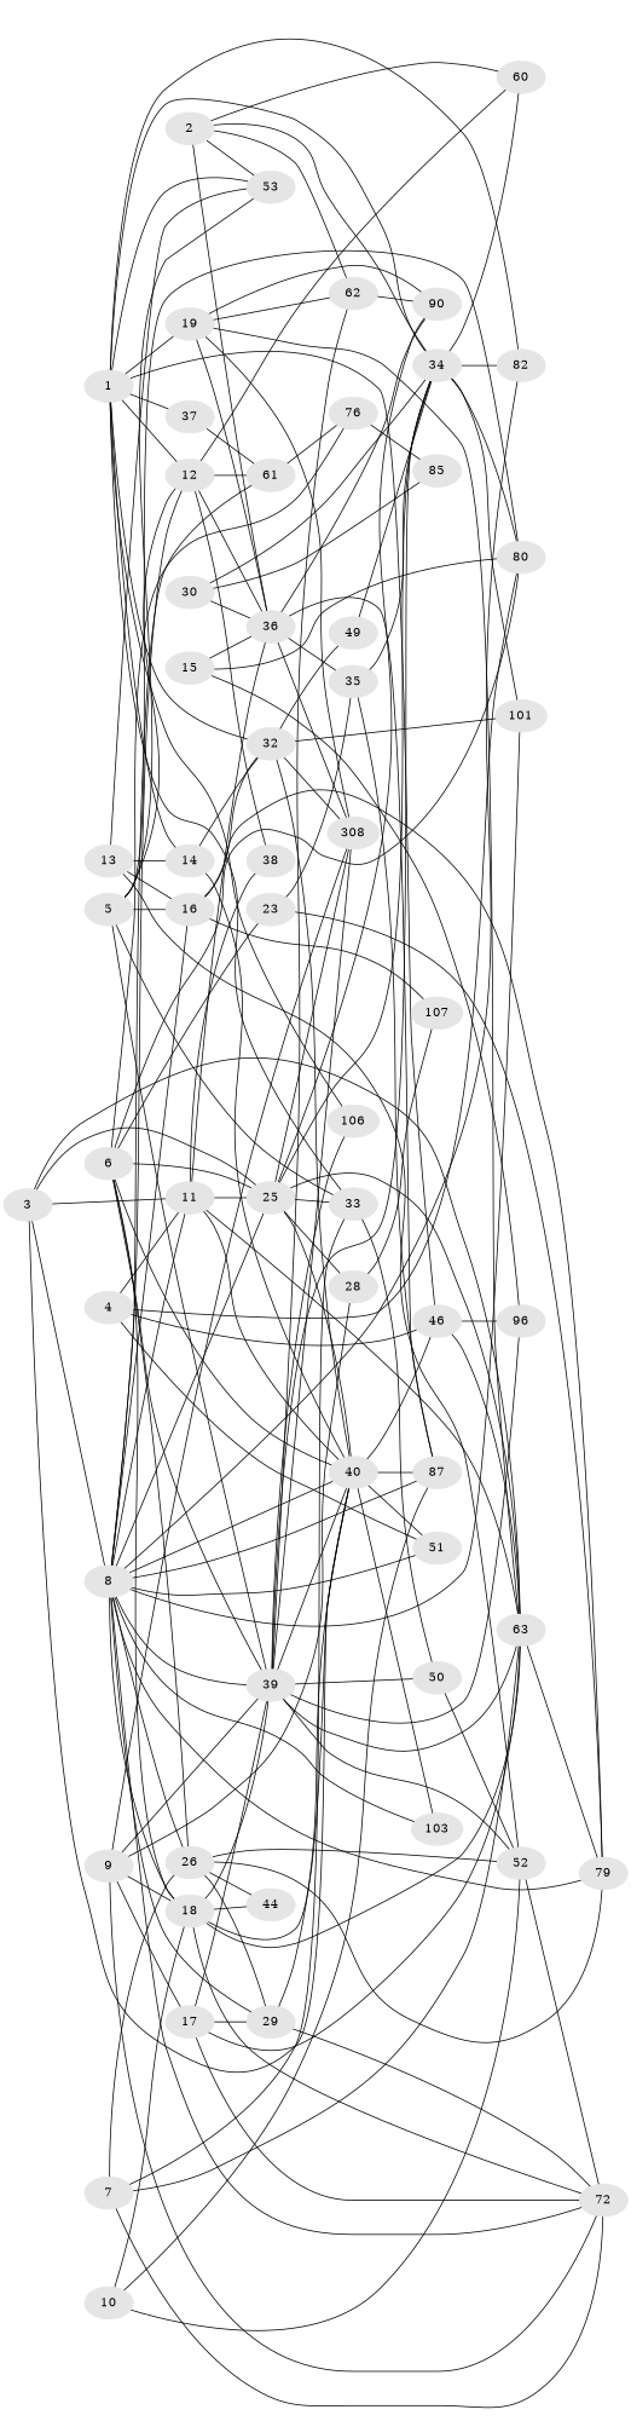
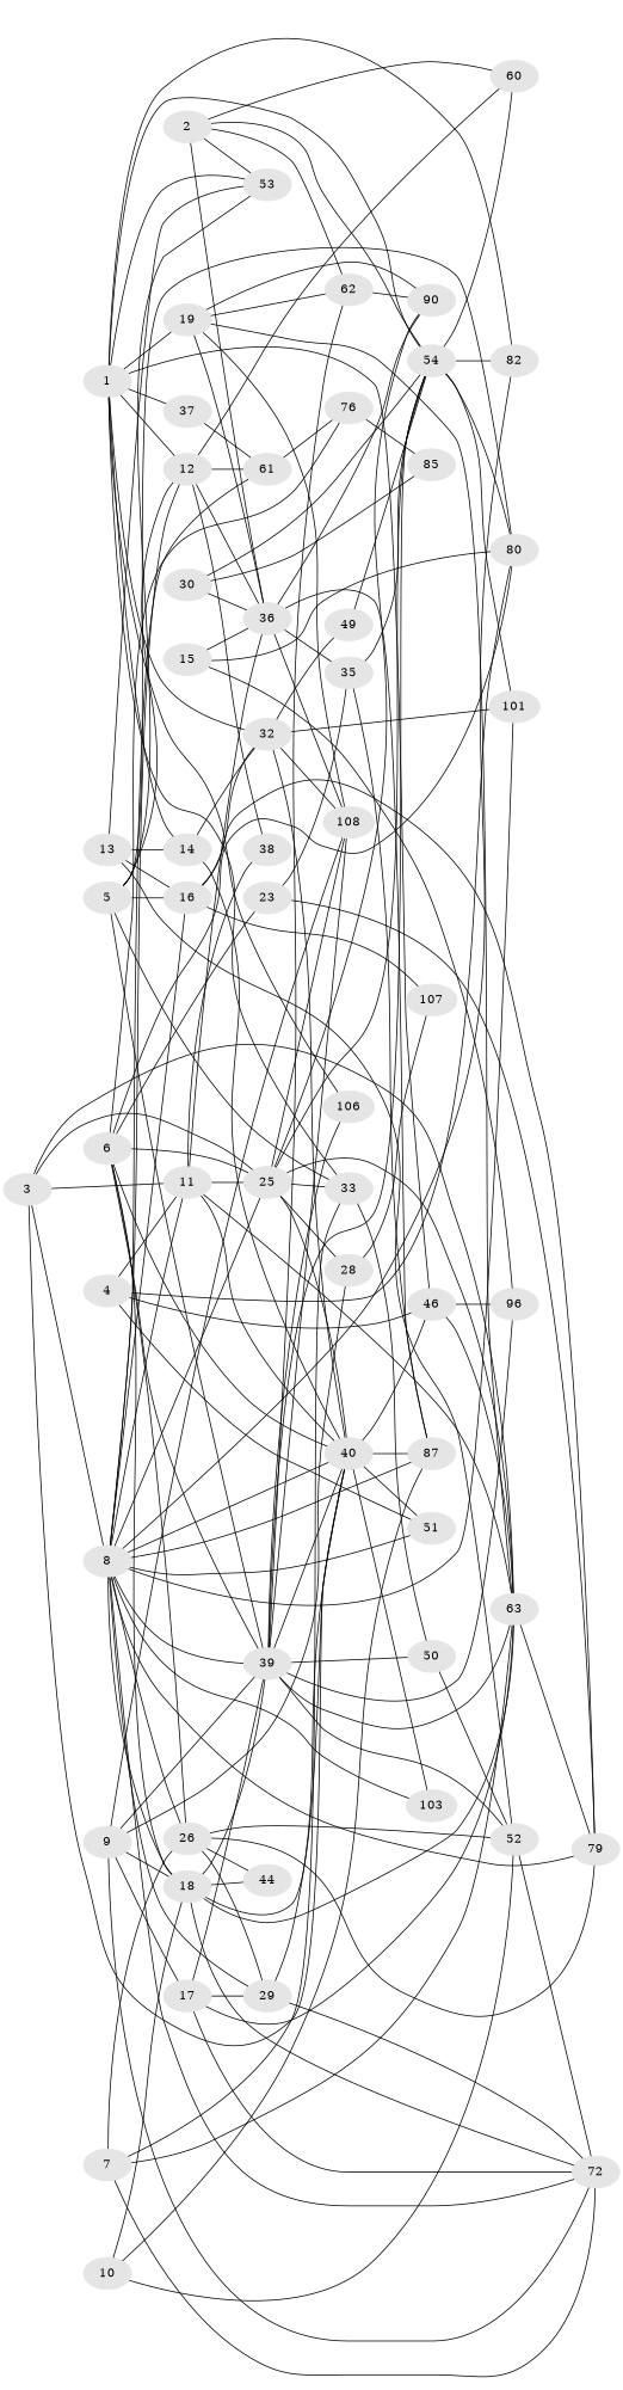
  graph {
    fontname="DejaVu Serif"
    rankdir=LR
    node [color=gray90 fontname="DejaVu Serif" style=filled]
    edge [fontname="DejaVu Serif"]
    1 [super="+55+27+75"]
    12 [super="+116"]
    14 [super="+84"]
    19
    32 [super="+45"]
    33 [super="+71"]
    37 [super="+83"]
    46 [super="+115"]
    53
-   54 [super="+113+65+56" label=34]
+   54 [super="+113+65+56"]
    82
    106
    36 [super="+114+110+104"]
    60
    61
    38
    40 [super="+43+69+68"]
    62
    63 [super="+105+81"]
-   108 [label=308]
+   108
    90
    101
    49
    50
    96
    80 [super="+93+118"]
    87 [super="+98"]
    35
    2
    3 [super="+102"]
    8 [super="+57+24+78"]
    11 [super="+97+34+42"]
    25 [super="+77+64+58"]
    51 [super="+66"]
    16 [super="+74"]
    39 [super="+48+59+47"]
    18 [super="+21+92"]
    26 [super="+91"]
    72 [super="+86"]
    29 [super="+31"]
    79
    103
    28
    4
    5 [super="+20"]
    107
    52 [super="+89"]
    6 [super="+109"]
    23
    76
    44
    85
    7
    9 [super="+73"]
    17
    10
    13 [super="+22"]
    15
    30
    1 -- 12
    1 -- 14
    1 -- 19
    1 -- 32
    1 -- 33
    1 -- 37
    1 -- 46 [weight=2]
    1 -- 53
    1 -- 54 [weight=2]
    1 -- 82
    1 -- 106 [weight=2]
    12 -- 36
    12 -- 60
    12 -- 61
    12 -- 38
    14 -- 32
    14 -- 40
    19 -- 36
    19 -- 62
    19 -- 63
    19 -- 108
    19 -- 90
    32 -- 40
    32 -- 108
    32 -- 101 [weight=2]
    32 -- 49
    33 -- 50
    37 -- 61
    46 -- 63
    46 -- 96
    54 -- 82
    54 -- 60
    54 -- 101
    54 -- 80
    36 -- 108
    36 -- 90
    36 -- 87
    36 -- 35 [weight=3]
    61 -- 76
    40 -- 46
    40 -- 87
    40 -- 51
    40 -- 103
    62 -- 90
    63 -- 79
    49 -- 54
    50 -- 52
    35 -- 54
    35 -- 87
    2 -- 53
    2 -- 54
    2 -- 36
    2 -- 60
    2 -- 62
    3 -- 40
    3 -- 63
    3 -- 8
    3 -- 11
    3 -- 25
    8 -- 12
    8 -- 82
    8 -- 61
    8 -- 40 [weight=2]
    8 -- 101
    8 -- 87
    8 -- 11
    8 -- 25 [weight=2]
    8 -- 51
    8 -- 16
    8 -- 39
    8 -- 18 [weight=2]
    8 -- 26
    8 -- 72
    8 -- 29
    8 -- 79
    8 -- 103
    11 -- 36
    11 -- 38
    11 -- 40
    11 -- 63
    11 -- 25
    25 -- 33
    25 -- 54
    25 -- 40
    25 -- 63
    25 -- 108
    25 -- 90
    25 -- 28
    16 -- 32
    16 -- 79
    16 -- 107
    39 -- 54
    39 -- 106
    39 -- 40 [weight=2]
    39 -- 62
    39 -- 63
    39 -- 108
    39 -- 50
    39 -- 96
    39 -- 52
    18 -- 40
    18 -- 63
    18 -- 39
    18 -- 72
    18 -- 44
    26 -- 29
    26 -- 79 [weight=2]
    26 -- 52
    26 -- 44
    29 -- 40
    29 -- 72
    28 -- 107
    4 -- 46
    4 -- 80
    4 -- 11
    4 -- 51
    5 -- 12
    5 -- 33 [weight=2]
    5 -- 53
    5 -- 80
    5 -- 16
    5 -- 39
    52 -- 72
    6 -- 40
    6 -- 80
    6 -- 25
    6 -- 39
    6 -- 18
    6 -- 26
    6 -- 23
    6 -- 76
    23 -- 35
    23 -- 79
    76 -- 85
    7 -- 33
    7 -- 63
    7 -- 26
    7 -- 72
    9 -- 108
    9 -- 39
    9 -- 18
    9 -- 72
    9 -- 28
    9 -- 17
    17 -- 63
    17 -- 39
    17 -- 72
    17 -- 29 [weight=2]
    10 -- 87
    10 -- 18
    10 -- 52
    13 -- 14
    13 -- 53
    13 -- 16
    13 -- 52
    15 -- 36
    15 -- 96
    15 -- 80
    30 -- 54
    30 -- 36
    30 -- 85
  }
